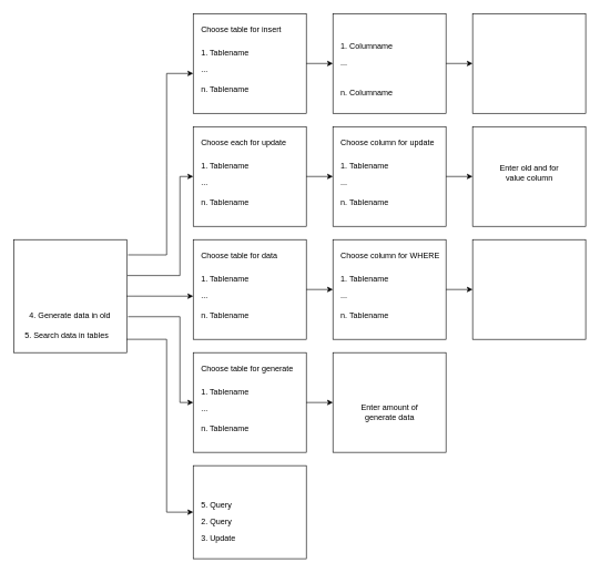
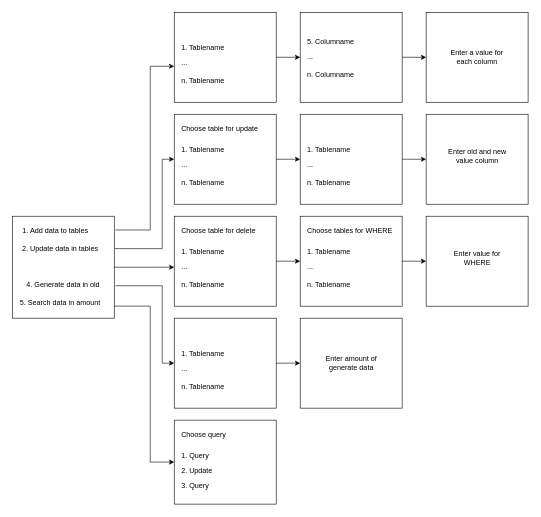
  <mxCell id="0" />
  <mxCell id="1" parent="0" />
  <mxCell id="2" value="" style="rounded=0;whiteSpace=wrap;html=1;" parent="1" vertex="1"><mxGeometry x="20" y="360" width="170" height="170" as="geometry" /></mxCell>
+ <mxCell id="3" value="1. Add data to tables" style="text;html=1;strokeColor=none;fillColor=none;align=center;verticalAlign=middle;whiteSpace=wrap;rounded=0;" parent="1" vertex="1"><mxGeometry x="32" y="370" width="120" height="30" as="geometry" /></mxCell>
+ <mxCell id="4" value="2. Update data in tables" style="text;html=1;strokeColor=none;fillColor=none;align=center;verticalAlign=middle;whiteSpace=wrap;rounded=0;" parent="1" vertex="1"><mxGeometry x="30" y="400" width="140" height="30" as="geometry" /></mxCell>
  <mxCell id="5" value="4. Generate data in old" style="text;html=1;strokeColor=none;fillColor=none;align=center;verticalAlign=middle;whiteSpace=wrap;rounded=0;" parent="1" vertex="1"><mxGeometry x="30" y="460" width="150" height="30" as="geometry" /></mxCell>
- <mxCell id="6" value="5. Search data in tables" style="text;html=1;strokeColor=none;fillColor=none;align=center;verticalAlign=middle;whiteSpace=wrap;rounded=0;" parent="1" vertex="1"><mxGeometry x="30" y="490" width="140" height="30" as="geometry" /></mxCell>
+ <mxCell id="6" value="5. Search data in amount" style="text;html=1;strokeColor=none;fillColor=none;align=center;verticalAlign=middle;whiteSpace=wrap;rounded=0;" parent="1" vertex="1"><mxGeometry x="30" y="490" width="140" height="30" as="geometry" /></mxCell>
  <mxCell id="7" value="" style="rounded=0;whiteSpace=wrap;html=1;" parent="1" vertex="1"><mxGeometry x="500" y="20" width="170" height="150" as="geometry" /></mxCell>
- <mxCell id="8" value="1. Columname" style="text;html=1;strokeColor=none;fillColor=none;align=left;verticalAlign=middle;whiteSpace=wrap;rounded=0;" parent="1" vertex="1"><mxGeometry x="510" y="55" width="120" height="30" as="geometry" /></mxCell>
- <mxCell id="9" value="n. Columname" style="text;html=1;strokeColor=none;fillColor=none;align=left;verticalAlign=middle;whiteSpace=wrap;rounded=0;" parent="1" vertex="1"><mxGeometry x="510" y="125" width="120" height="30" as="geometry" /></mxCell>
+ <mxCell id="8" value="5. Columname" style="text;html=1;strokeColor=none;fillColor=none;align=left;verticalAlign=middle;whiteSpace=wrap;rounded=0;" parent="1" vertex="1"><mxGeometry x="510" y="55" width="120" height="30" as="geometry" /></mxCell>
+ <mxCell id="9" value="n. Columname" style="text;html=1;strokeColor=none;fillColor=none;align=left;verticalAlign=middle;whiteSpace=wrap;rounded=0;" parent="1" vertex="1"><mxGeometry x="510" y="110" width="120" height="30" as="geometry" /></mxCell>
  <mxCell id="10" value="..." style="text;html=1;strokeColor=none;fillColor=none;align=left;verticalAlign=middle;whiteSpace=wrap;rounded=0;" parent="1" vertex="1"><mxGeometry x="510" y="80" width="120" height="30" as="geometry" /></mxCell>
  <mxCell id="11" value="" style="rounded=0;whiteSpace=wrap;html=1;" parent="1" vertex="1"><mxGeometry x="710" y="20" width="170" height="150" as="geometry" /></mxCell>
+ <mxCell id="12" value="Enter a value for each column" style="text;html=1;strokeColor=none;fillColor=none;align=center;verticalAlign=middle;whiteSpace=wrap;rounded=0;" parent="1" vertex="1"><mxGeometry x="745" y="80" width="100" height="30" as="geometry" /></mxCell>
  <mxCell id="13" value="" style="endArrow=classic;html=1;rounded=0;exitX=1;exitY=0.5;exitDx=0;exitDy=0;entryX=0;entryY=0.5;entryDx=0;entryDy=0;" parent="1" source="7" target="11" edge="1"><mxGeometry width="50" height="50" relative="1" as="geometry"><mxPoint x="370" y="330" as="sourcePoint" /><mxPoint x="420" y="280" as="targetPoint" /></mxGeometry></mxCell>
  <mxCell id="14" value="" style="rounded=0;whiteSpace=wrap;html=1;" parent="1" vertex="1"><mxGeometry x="290" y="190" width="170" height="150" as="geometry" /></mxCell>
  <mxCell id="15" value="1. Tablename" style="text;html=1;strokeColor=none;fillColor=none;align=left;verticalAlign=middle;whiteSpace=wrap;rounded=0;" parent="1" vertex="1"><mxGeometry x="300" y="235" width="120" height="30" as="geometry" /></mxCell>
  <mxCell id="16" value="n. Tablename" style="text;html=1;strokeColor=none;fillColor=none;align=left;verticalAlign=middle;whiteSpace=wrap;rounded=0;" parent="1" vertex="1"><mxGeometry x="300" y="290" width="120" height="30" as="geometry" /></mxCell>
  <mxCell id="17" value="..." style="text;html=1;strokeColor=none;fillColor=none;align=left;verticalAlign=middle;whiteSpace=wrap;rounded=0;" parent="1" vertex="1"><mxGeometry x="300" y="260" width="120" height="30" as="geometry" /></mxCell>
  <mxCell id="18" value="" style="rounded=0;whiteSpace=wrap;html=1;" parent="1" vertex="1"><mxGeometry x="500" y="190" width="170" height="150" as="geometry" /></mxCell>
  <mxCell id="19" value="1. Tablename" style="text;html=1;strokeColor=none;fillColor=none;align=left;verticalAlign=middle;whiteSpace=wrap;rounded=0;" parent="1" vertex="1"><mxGeometry x="510" y="235" width="120" height="30" as="geometry" /></mxCell>
  <mxCell id="20" value="n. Tablename" style="text;html=1;strokeColor=none;fillColor=none;align=left;verticalAlign=middle;whiteSpace=wrap;rounded=0;" parent="1" vertex="1"><mxGeometry x="510" y="290" width="120" height="30" as="geometry" /></mxCell>
  <mxCell id="21" value="..." style="text;html=1;strokeColor=none;fillColor=none;align=left;verticalAlign=middle;whiteSpace=wrap;rounded=0;" parent="1" vertex="1"><mxGeometry x="510" y="260" width="120" height="30" as="geometry" /></mxCell>
- <mxCell id="22" value="Choose column for update" style="text;html=1;strokeColor=none;fillColor=none;align=left;verticalAlign=middle;whiteSpace=wrap;rounded=0;" vertex="1" parent="1"><mxGeometry x="510" y="200" width="150" height="30" as="geometry" /></mxCell>
  <mxCell id="23" value="" style="rounded=0;whiteSpace=wrap;html=1;" vertex="1" parent="1"><mxGeometry x="710" y="190" width="170" height="150" as="geometry" /></mxCell>
- <mxCell id="24" value="Enter old and for value column" style="text;html=1;strokeColor=none;fillColor=none;align=center;verticalAlign=middle;whiteSpace=wrap;rounded=0;" vertex="1" parent="1"><mxGeometry x="737.5" y="245" width="115" height="30" as="geometry" /></mxCell>
- <mxCell id="25" value="Choose each for update" style="text;html=1;strokeColor=none;fillColor=none;align=left;verticalAlign=middle;whiteSpace=wrap;rounded=0;" vertex="1" parent="1"><mxGeometry x="300" y="200" width="150" height="30" as="geometry" /></mxCell>
+ <mxCell id="24" value="Enter old and new value column" style="text;html=1;strokeColor=none;fillColor=none;align=center;verticalAlign=middle;whiteSpace=wrap;rounded=0;" vertex="1" parent="1"><mxGeometry x="737.5" y="245" width="115" height="30" as="geometry" /></mxCell>
+ <mxCell id="25" value="Choose table for update" style="text;html=1;strokeColor=none;fillColor=none;align=left;verticalAlign=middle;whiteSpace=wrap;rounded=0;" vertex="1" parent="1"><mxGeometry x="300" y="200" width="150" height="30" as="geometry" /></mxCell>
  <mxCell id="26" value="" style="rounded=0;whiteSpace=wrap;html=1;" vertex="1" parent="1"><mxGeometry x="290" y="20" width="170" height="150" as="geometry" /></mxCell>
  <mxCell id="27" value="1. Tablename" style="text;html=1;strokeColor=none;fillColor=none;align=left;verticalAlign=middle;whiteSpace=wrap;rounded=0;" vertex="1" parent="1"><mxGeometry x="300" y="65" width="120" height="30" as="geometry" /></mxCell>
  <mxCell id="28" value="n. Tablename" style="text;html=1;strokeColor=none;fillColor=none;align=left;verticalAlign=middle;whiteSpace=wrap;rounded=0;" vertex="1" parent="1"><mxGeometry x="300" y="120" width="120" height="30" as="geometry" /></mxCell>
  <mxCell id="29" value="..." style="text;html=1;strokeColor=none;fillColor=none;align=left;verticalAlign=middle;whiteSpace=wrap;rounded=0;" vertex="1" parent="1"><mxGeometry x="300" y="90" width="120" height="30" as="geometry" /></mxCell>
- <mxCell id="30" value="Choose table for insert" style="text;html=1;strokeColor=none;fillColor=none;align=left;verticalAlign=middle;whiteSpace=wrap;rounded=0;" vertex="1" parent="1"><mxGeometry x="300" y="30" width="150" height="30" as="geometry" /></mxCell>
  <mxCell id="31" value="" style="endArrow=classic;html=1;rounded=0;exitX=1.012;exitY=0.135;exitDx=0;exitDy=0;exitPerimeter=0;edgeStyle=orthogonalEdgeStyle;" edge="1" parent="1" source="2"><mxGeometry width="50" height="50" relative="1" as="geometry"><mxPoint x="540" y="390" as="sourcePoint" /><mxPoint x="290" y="110" as="targetPoint" /><Array as="points"><mxPoint x="250" y="263" /><mxPoint x="250" y="110" /><mxPoint x="287" y="110" /></Array></mxGeometry></mxCell>
  <mxCell id="32" value="" style="endArrow=classic;html=1;rounded=0;exitX=1;exitY=0.5;exitDx=0;exitDy=0;entryX=0;entryY=0.5;entryDx=0;entryDy=0;" edge="1" parent="1" source="26" target="7"><mxGeometry width="50" height="50" relative="1" as="geometry"><mxPoint x="680" y="105" as="sourcePoint" /><mxPoint x="720" y="105" as="targetPoint" /></mxGeometry></mxCell>
  <mxCell id="33" value="" style="endArrow=classic;html=1;rounded=0;exitX=1;exitY=0.5;exitDx=0;exitDy=0;entryX=0;entryY=0.5;entryDx=0;entryDy=0;" edge="1" parent="1" source="14" target="18"><mxGeometry width="50" height="50" relative="1" as="geometry"><mxPoint x="540" y="390" as="sourcePoint" /><mxPoint x="590" y="340" as="targetPoint" /></mxGeometry></mxCell>
  <mxCell id="34" value="" style="endArrow=classic;html=1;rounded=0;exitX=1;exitY=0.5;exitDx=0;exitDy=0;entryX=0;entryY=0.5;entryDx=0;entryDy=0;" edge="1" parent="1" source="18" target="23"><mxGeometry width="50" height="50" relative="1" as="geometry"><mxPoint x="540" y="390" as="sourcePoint" /><mxPoint x="590" y="340" as="targetPoint" /></mxGeometry></mxCell>
  <mxCell id="35" value="" style="endArrow=classic;html=1;rounded=0;edgeStyle=elbowEdgeStyle;exitX=1.006;exitY=0.318;exitDx=0;exitDy=0;exitPerimeter=0;entryX=0;entryY=0.5;entryDx=0;entryDy=0;" edge="1" parent="1" source="2" target="14"><mxGeometry width="50" height="50" relative="1" as="geometry"><mxPoint x="540" y="290" as="sourcePoint" /><mxPoint x="590" y="240" as="targetPoint" /><Array as="points"><mxPoint x="270" y="310" /></Array></mxGeometry></mxCell>
  <mxCell id="36" value="" style="rounded=0;whiteSpace=wrap;html=1;" vertex="1" parent="1"><mxGeometry x="290" y="360" width="170" height="150" as="geometry" /></mxCell>
  <mxCell id="37" value="1. Tablename" style="text;html=1;strokeColor=none;fillColor=none;align=left;verticalAlign=middle;whiteSpace=wrap;rounded=0;" vertex="1" parent="1"><mxGeometry x="300" y="405" width="120" height="30" as="geometry" /></mxCell>
  <mxCell id="38" value="n. Tablename" style="text;html=1;strokeColor=none;fillColor=none;align=left;verticalAlign=middle;whiteSpace=wrap;rounded=0;" vertex="1" parent="1"><mxGeometry x="300" y="460" width="120" height="30" as="geometry" /></mxCell>
  <mxCell id="39" value="..." style="text;html=1;strokeColor=none;fillColor=none;align=left;verticalAlign=middle;whiteSpace=wrap;rounded=0;" vertex="1" parent="1"><mxGeometry x="300" y="430" width="120" height="30" as="geometry" /></mxCell>
  <mxCell id="40" value="" style="rounded=0;whiteSpace=wrap;html=1;" vertex="1" parent="1"><mxGeometry x="500" y="360" width="170" height="150" as="geometry" /></mxCell>
  <mxCell id="41" value="1. Tablename" style="text;html=1;strokeColor=none;fillColor=none;align=left;verticalAlign=middle;whiteSpace=wrap;rounded=0;" vertex="1" parent="1"><mxGeometry x="510" y="405" width="120" height="30" as="geometry" /></mxCell>
  <mxCell id="42" value="n. Tablename" style="text;html=1;strokeColor=none;fillColor=none;align=left;verticalAlign=middle;whiteSpace=wrap;rounded=0;" vertex="1" parent="1"><mxGeometry x="510" y="460" width="120" height="30" as="geometry" /></mxCell>
  <mxCell id="43" value="..." style="text;html=1;strokeColor=none;fillColor=none;align=left;verticalAlign=middle;whiteSpace=wrap;rounded=0;" vertex="1" parent="1"><mxGeometry x="510" y="430" width="120" height="30" as="geometry" /></mxCell>
- <mxCell id="44" value="Choose column for WHERE" style="text;html=1;strokeColor=none;fillColor=none;align=left;verticalAlign=middle;whiteSpace=wrap;rounded=0;" vertex="1" parent="1"><mxGeometry x="510" y="370" width="160" height="30" as="geometry" /></mxCell>
+ <mxCell id="44" value="Choose tables for WHERE" style="text;html=1;strokeColor=none;fillColor=none;align=left;verticalAlign=middle;whiteSpace=wrap;rounded=0;" vertex="1" parent="1"><mxGeometry x="510" y="370" width="160" height="30" as="geometry" /></mxCell>
  <mxCell id="45" value="" style="rounded=0;whiteSpace=wrap;html=1;" vertex="1" parent="1"><mxGeometry x="710" y="360" width="170" height="150" as="geometry" /></mxCell>
- <mxCell id="47" value="Choose table for data" style="text;html=1;strokeColor=none;fillColor=none;align=left;verticalAlign=middle;whiteSpace=wrap;rounded=0;" vertex="1" parent="1"><mxGeometry x="300" y="370" width="150" height="30" as="geometry" /></mxCell>
+ <mxCell id="46" value="Enter value for WHERE" style="text;html=1;strokeColor=none;fillColor=none;align=center;verticalAlign=middle;whiteSpace=wrap;rounded=0;" vertex="1" parent="1"><mxGeometry x="737.5" y="415" width="115" height="30" as="geometry" /></mxCell>
+ <mxCell id="47" value="Choose table for delete" style="text;html=1;strokeColor=none;fillColor=none;align=left;verticalAlign=middle;whiteSpace=wrap;rounded=0;" vertex="1" parent="1"><mxGeometry x="300" y="370" width="150" height="30" as="geometry" /></mxCell>
  <mxCell id="48" value="" style="endArrow=classic;html=1;rounded=0;exitX=1;exitY=0.5;exitDx=0;exitDy=0;entryX=0;entryY=0.5;entryDx=0;entryDy=0;" edge="1" parent="1" source="36" target="40"><mxGeometry width="50" height="50" relative="1" as="geometry"><mxPoint x="540" y="560" as="sourcePoint" /><mxPoint x="590" y="510" as="targetPoint" /></mxGeometry></mxCell>
  <mxCell id="49" value="" style="endArrow=classic;html=1;rounded=0;exitX=1;exitY=0.5;exitDx=0;exitDy=0;entryX=0;entryY=0.5;entryDx=0;entryDy=0;" edge="1" parent="1" source="40" target="45"><mxGeometry width="50" height="50" relative="1" as="geometry"><mxPoint x="540" y="560" as="sourcePoint" /><mxPoint x="590" y="510" as="targetPoint" /></mxGeometry></mxCell>
  <mxCell id="50" value="" style="endArrow=classic;html=1;rounded=0;exitX=1;exitY=0.5;exitDx=0;exitDy=0;entryX=0;entryY=0.567;entryDx=0;entryDy=0;entryPerimeter=0;" edge="1" parent="1" source="2" target="36"><mxGeometry width="50" height="50" relative="1" as="geometry"><mxPoint x="540" y="490" as="sourcePoint" /><mxPoint x="590" y="440" as="targetPoint" /></mxGeometry></mxCell>
  <mxCell id="51" value="" style="rounded=0;whiteSpace=wrap;html=1;" vertex="1" parent="1"><mxGeometry x="290" y="530" width="170" height="150" as="geometry" /></mxCell>
  <mxCell id="52" value="1. Tablename" style="text;html=1;strokeColor=none;fillColor=none;align=left;verticalAlign=middle;whiteSpace=wrap;rounded=0;" vertex="1" parent="1"><mxGeometry x="300" y="575" width="120" height="30" as="geometry" /></mxCell>
  <mxCell id="53" value="n. Tablename" style="text;html=1;strokeColor=none;fillColor=none;align=left;verticalAlign=middle;whiteSpace=wrap;rounded=0;" vertex="1" parent="1"><mxGeometry x="300" y="630" width="120" height="30" as="geometry" /></mxCell>
  <mxCell id="54" value="..." style="text;html=1;strokeColor=none;fillColor=none;align=left;verticalAlign=middle;whiteSpace=wrap;rounded=0;" vertex="1" parent="1"><mxGeometry x="300" y="600" width="120" height="30" as="geometry" /></mxCell>
  <mxCell id="55" value="" style="rounded=0;whiteSpace=wrap;html=1;" vertex="1" parent="1"><mxGeometry x="500" y="530" width="170" height="150" as="geometry" /></mxCell>
- <mxCell id="56" value="Enter amount of generate data" style="text;html=1;strokeColor=none;fillColor=none;align=center;verticalAlign=middle;whiteSpace=wrap;rounded=0;" vertex="1" parent="1"><mxGeometry x="527.5" y="602.5" width="115" height="35" as="geometry" /></mxCell>
- <mxCell id="57" value="Choose table for generate" style="text;html=1;strokeColor=none;fillColor=none;align=left;verticalAlign=middle;whiteSpace=wrap;rounded=0;" vertex="1" parent="1"><mxGeometry x="300" y="540" width="150" height="30" as="geometry" /></mxCell>
+ <mxCell id="56" value="Enter amount of generate data" style="text;html=1;strokeColor=none;fillColor=none;align=center;verticalAlign=middle;whiteSpace=wrap;rounded=0;" vertex="1" parent="1"><mxGeometry x="527.5" y="587.5" width="115" height="35" as="geometry" /></mxCell>
  <mxCell id="58" value="" style="endArrow=classic;html=1;rounded=0;exitX=1;exitY=0.5;exitDx=0;exitDy=0;entryX=0;entryY=0.5;entryDx=0;entryDy=0;" edge="1" parent="1" source="51"><mxGeometry width="50" height="50" relative="1" as="geometry"><mxPoint x="540" y="730" as="sourcePoint" /><mxPoint x="500" y="605" as="targetPoint" /></mxGeometry></mxCell>
  <mxCell id="59" value="" style="endArrow=classic;html=1;rounded=0;edgeStyle=elbowEdgeStyle;exitX=1.012;exitY=0.682;exitDx=0;exitDy=0;exitPerimeter=0;entryX=0;entryY=0.5;entryDx=0;entryDy=0;" edge="1" parent="1" source="2" target="51"><mxGeometry width="50" height="50" relative="1" as="geometry"><mxPoint x="540" y="590" as="sourcePoint" /><mxPoint x="580" y="760" as="targetPoint" /><Array as="points"><mxPoint x="270" y="540" /></Array></mxGeometry></mxCell>
  <mxCell id="60" value="" style="rounded=0;whiteSpace=wrap;html=1;" vertex="1" parent="1"><mxGeometry x="290" y="700" width="170" height="140" as="geometry" /></mxCell>
- <mxCell id="61" value="5. Query" style="text;html=1;strokeColor=none;fillColor=none;align=left;verticalAlign=middle;whiteSpace=wrap;rounded=0;" vertex="1" parent="1"><mxGeometry x="300" y="745" width="120" height="30" as="geometry" /></mxCell>
- <mxCell id="62" value="3. Update" style="text;html=1;strokeColor=none;fillColor=none;align=left;verticalAlign=middle;whiteSpace=wrap;rounded=0;" vertex="1" parent="1"><mxGeometry x="300" y="794" width="120" height="30" as="geometry" /></mxCell>
- <mxCell id="63" value="2. Query" style="text;html=1;strokeColor=none;fillColor=none;align=left;verticalAlign=middle;whiteSpace=wrap;rounded=0;" vertex="1" parent="1"><mxGeometry x="300" y="770" width="120" height="30" as="geometry" /></mxCell>
+ <mxCell id="61" value="1. Query" style="text;html=1;strokeColor=none;fillColor=none;align=left;verticalAlign=middle;whiteSpace=wrap;rounded=0;" vertex="1" parent="1"><mxGeometry x="300" y="745" width="120" height="30" as="geometry" /></mxCell>
+ <mxCell id="62" value="3. Query" style="text;html=1;strokeColor=none;fillColor=none;align=left;verticalAlign=middle;whiteSpace=wrap;rounded=0;" vertex="1" parent="1"><mxGeometry x="300" y="794" width="120" height="30" as="geometry" /></mxCell>
+ <mxCell id="63" value="2. Update" style="text;html=1;strokeColor=none;fillColor=none;align=left;verticalAlign=middle;whiteSpace=wrap;rounded=0;" vertex="1" parent="1"><mxGeometry x="300" y="770" width="120" height="30" as="geometry" /></mxCell>
+ <mxCell id="64" value="Choose query" style="text;html=1;strokeColor=none;fillColor=none;align=left;verticalAlign=middle;whiteSpace=wrap;rounded=0;" vertex="1" parent="1"><mxGeometry x="300" y="710" width="150" height="30" as="geometry" /></mxCell>
  <mxCell id="65" value="" style="endArrow=classic;html=1;rounded=0;edgeStyle=elbowEdgeStyle;exitX=1;exitY=0.882;exitDx=0;exitDy=0;exitPerimeter=0;entryX=0;entryY=0.5;entryDx=0;entryDy=0;" edge="1" parent="1" source="2" target="60"><mxGeometry width="50" height="50" relative="1" as="geometry"><mxPoint x="540" y="690" as="sourcePoint" /><mxPoint x="590" y="640" as="targetPoint" /><Array as="points"><mxPoint x="250" y="560" /><mxPoint x="220" y="630" /></Array></mxGeometry></mxCell>
